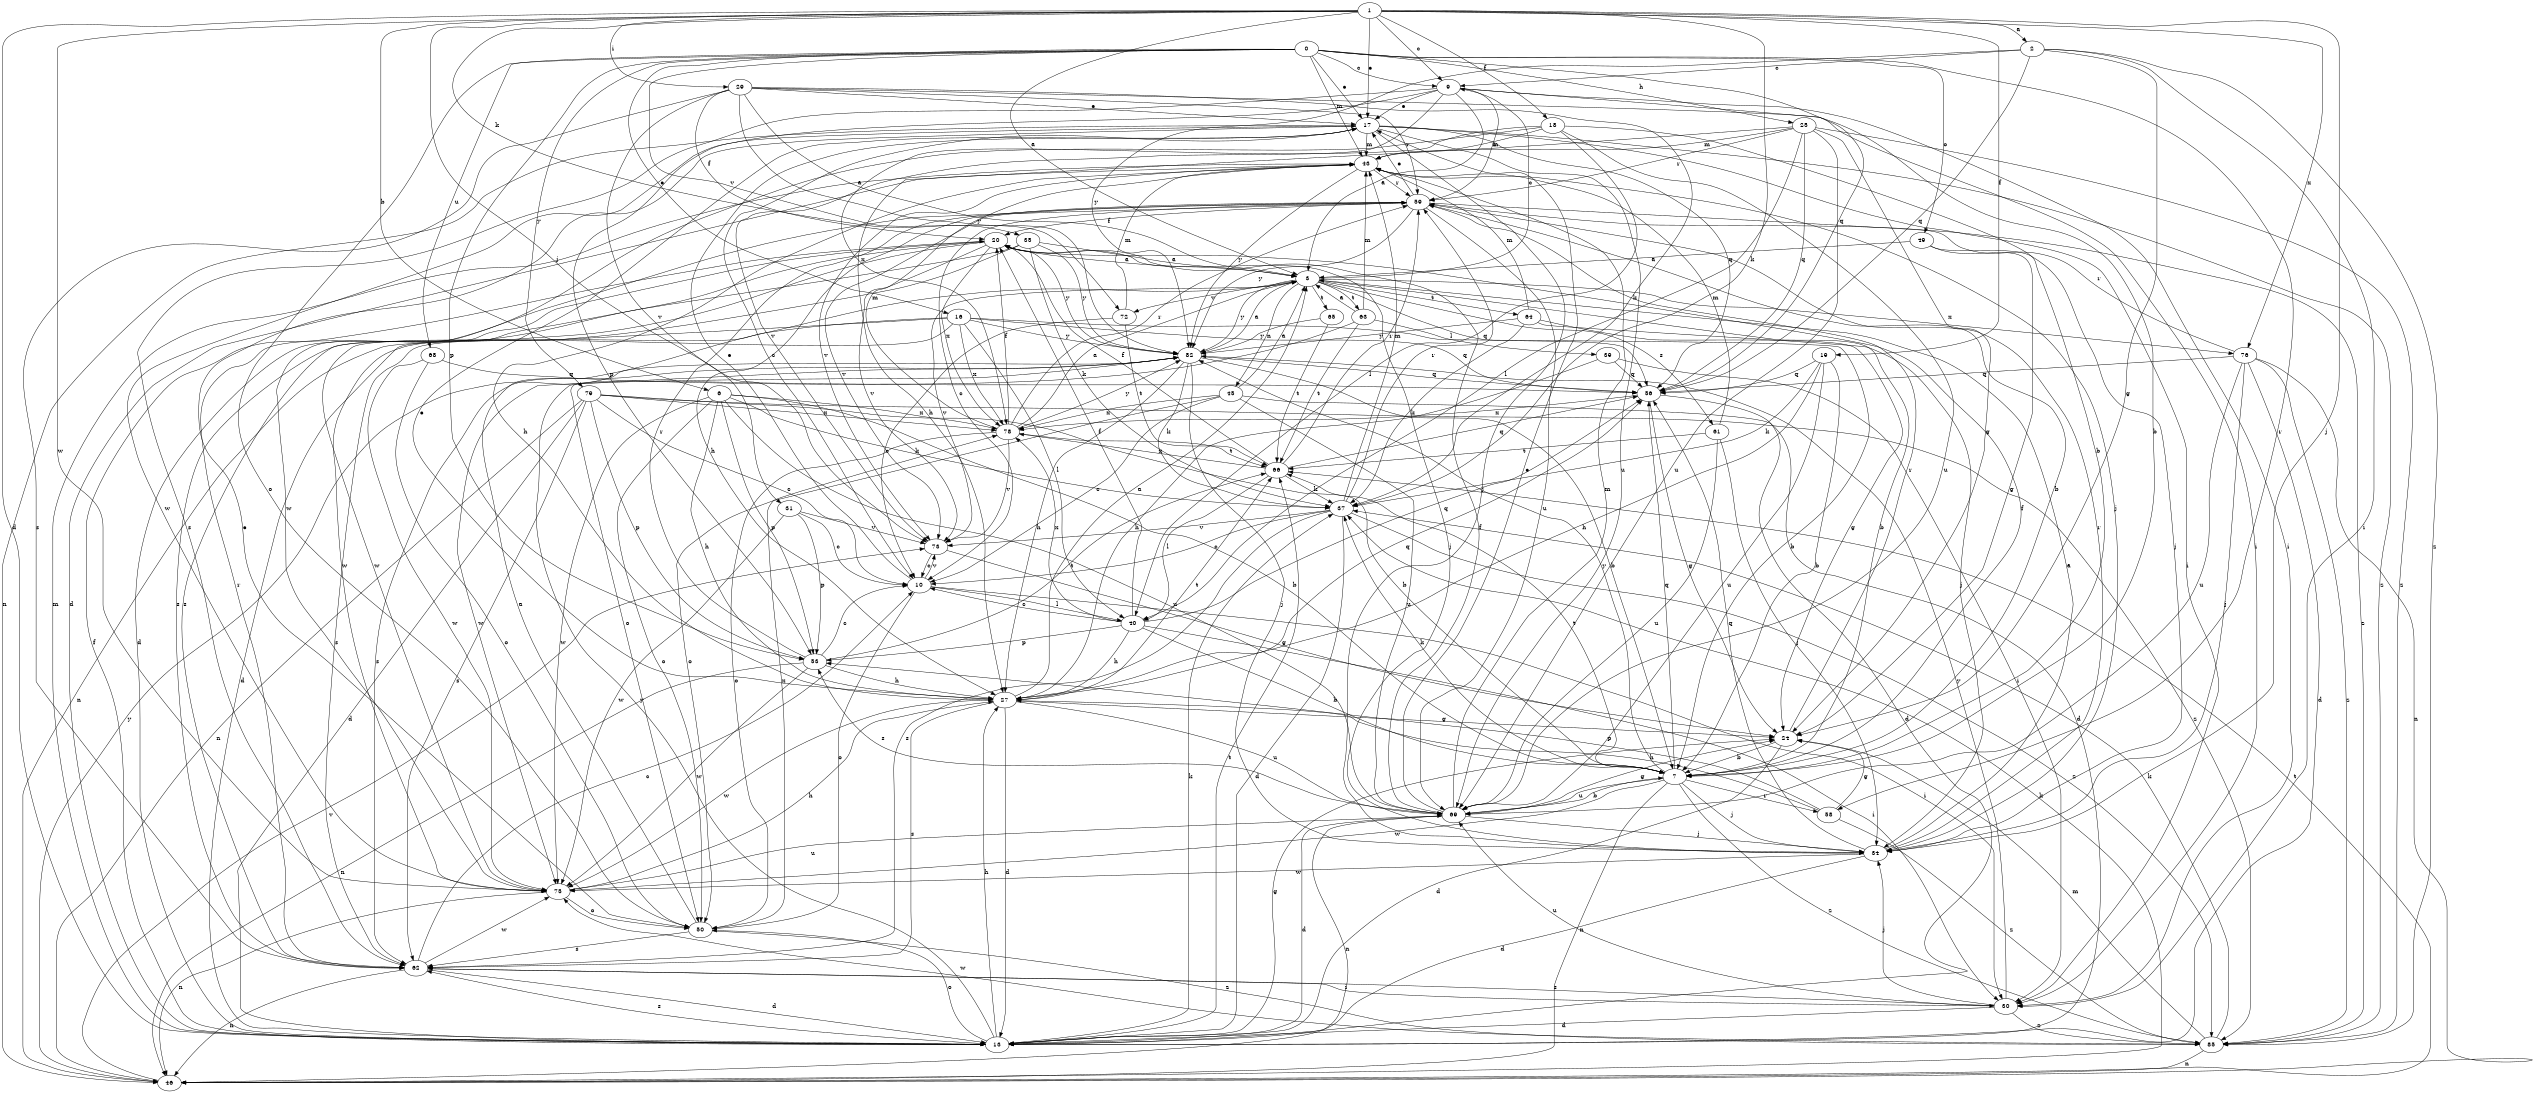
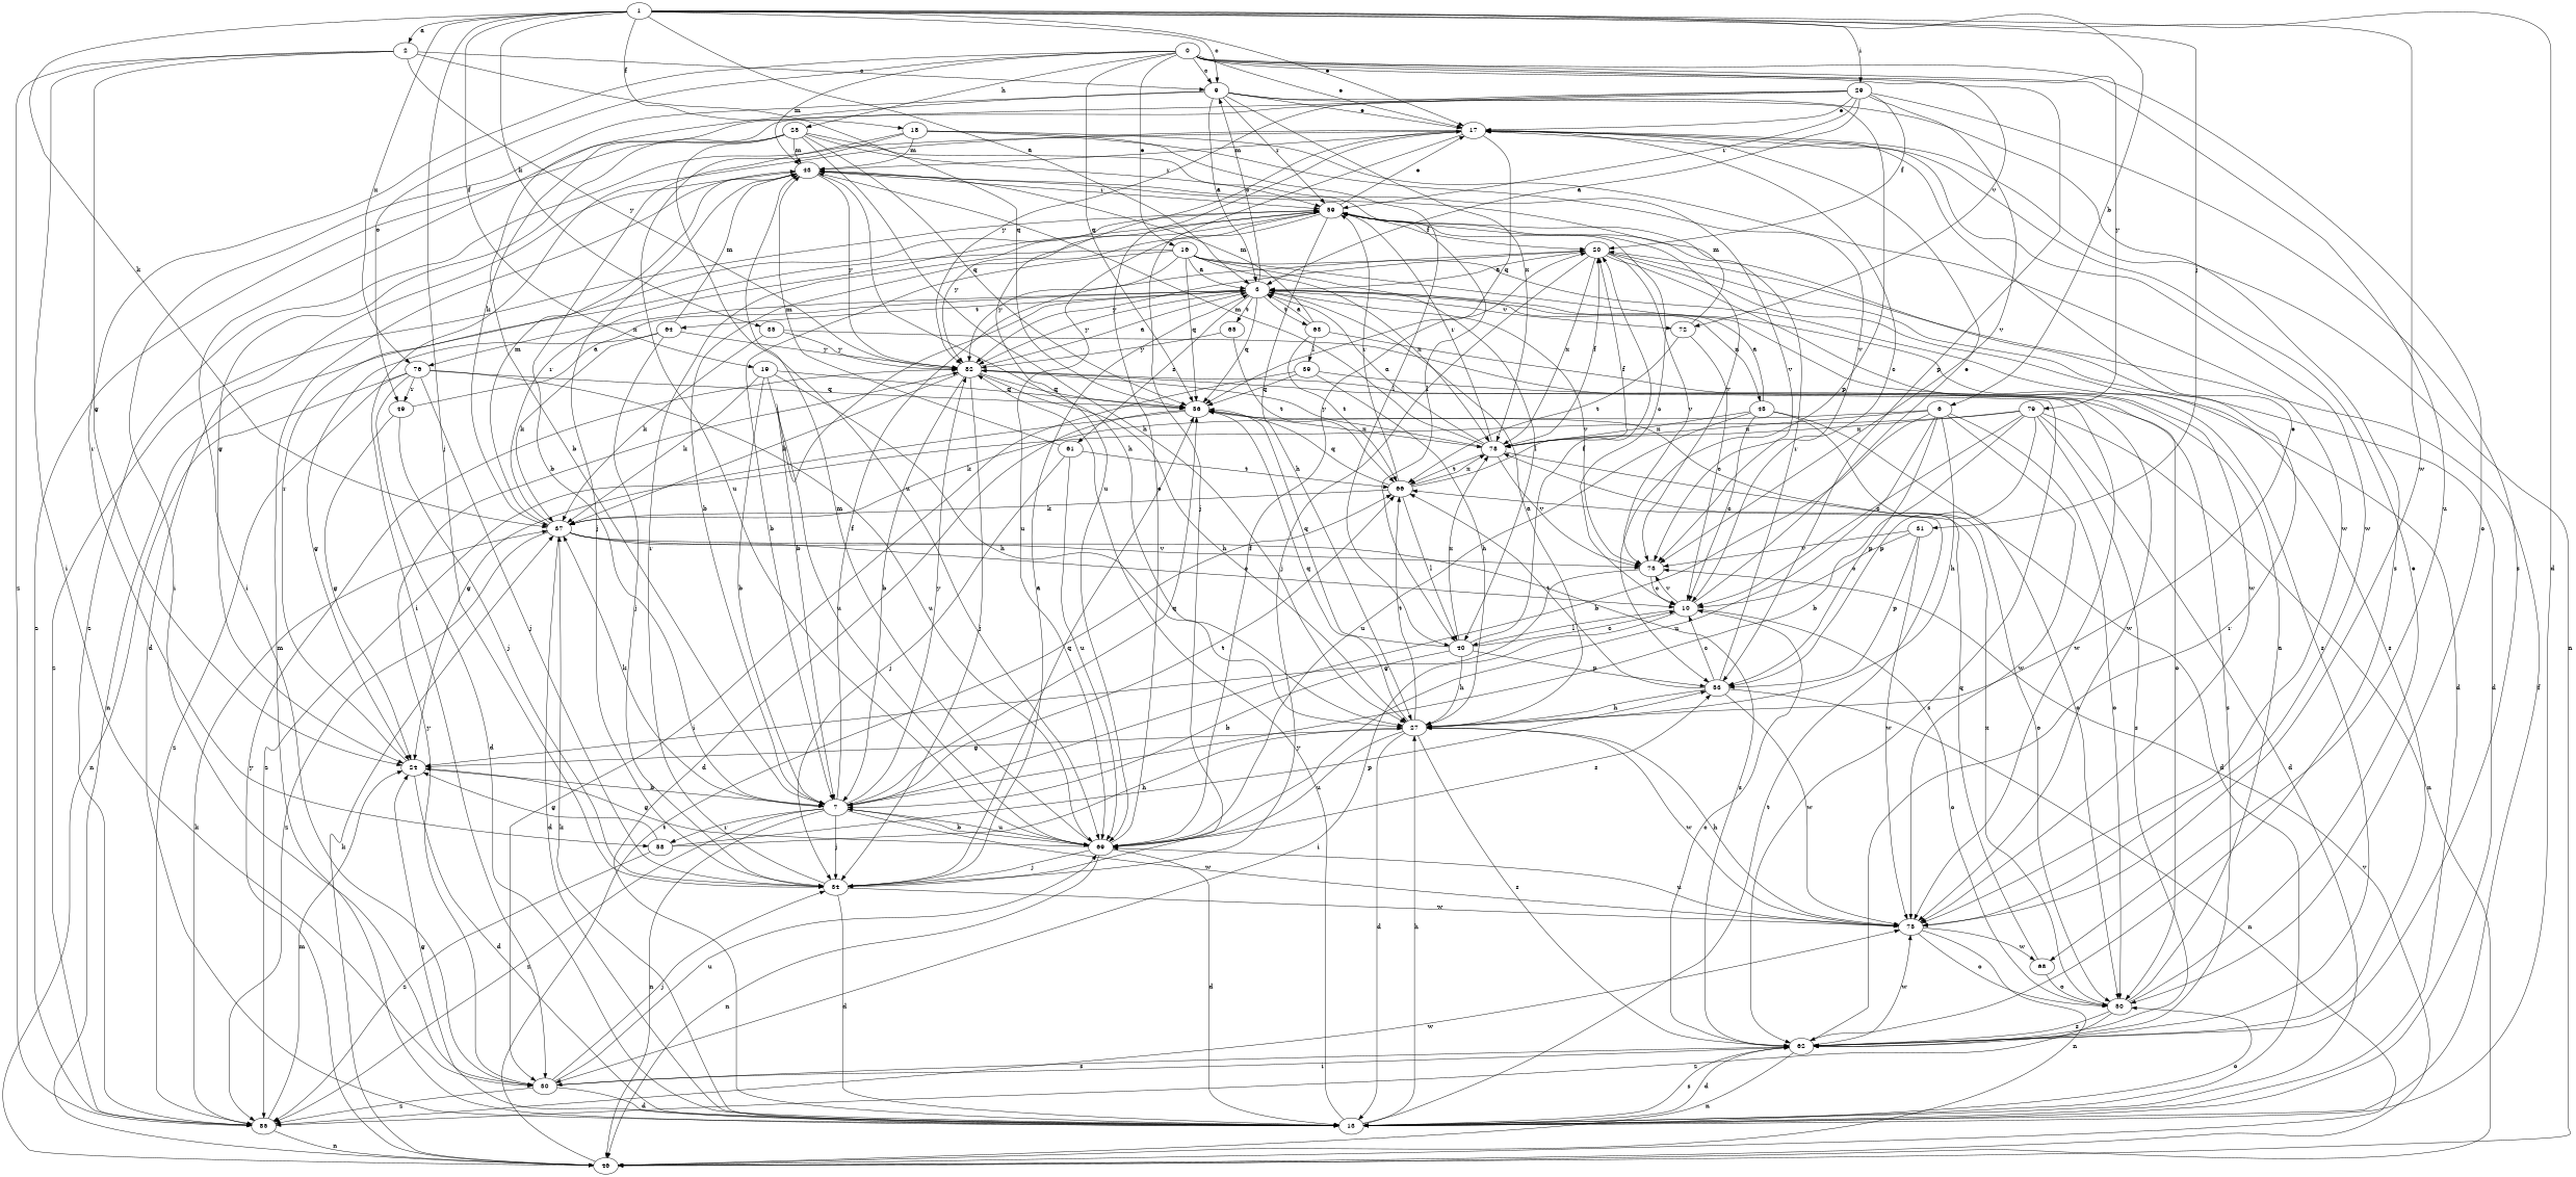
  strict digraph {
    0
    9
    16
    17
    25
    43
    49
    50
    53
    56
    58
    68
    72
    79
    3
    30
    7
    78
    59
    62
    13
    82
    46
    40
    34
    75
    85
    69
    10
    24
    27
    73
    66
    1
    2
    6
    18
    19
    29
    31
    35
    37
    76
    45
    61
    63
    64
    65
    20
    39
    0 -> 9 [label=c]
    0 -> 16 [label=e]
    0 -> 17 [label=e]
    0 -> 25 [label=h]
    0 -> 43 [label=m]
    0 -> 49 [label=o]
    0 -> 50 [label=o]
    0 -> 53 [label=p]
    0 -> 56 [label=q]
    0 -> 58 [label=r]
    0 -> 68 [label=u]
    0 -> 72 [label=v]
    0 -> 79 [label=y]
    9 -> 17 [label=e]
    9 -> 53 [label=p]
    9 -> 3 [label=a]
    9 -> 30 [label=i]
    9 -> 7 [label=b]
    9 -> 78 [label=x]
    9 -> 59 [label=r]
    9 -> 62 [label=s]
    16 -> 56 [label=q]
-   35 -> 3 [label=a]
+   16 -> 3 [label=a]
    16 -> 7 [label=b]
    16 -> 78 [label=x]
    16 -> 62 [label=s]
    16 -> 13 [label=d]
    16 -> 82 [label=y]
    16 -> 46 [label=n]
    16 -> 40 [label=l]
    17 -> 43 [label=m]
    17 -> 56 [label=q]
    17 -> 30 [label=i]
    17 -> 46 [label=n]
    17 -> 34 [label=j]
    17 -> 75 [label=w]
    17 -> 85 [label=z]
    17 -> 69 [label=u]
    17 -> 10 [label=c]
    25 -> 43 [label=m]
    25 -> 56 [label=q]
    25 -> 59 [label=r]
    25 -> 40 [label=l]
    25 -> 85 [label=z]
    25 -> 69 [label=u]
    25 -> 24 [label=g]
    25 -> 27 [label=h]
    43 -> 59 [label=r]
    43 -> 13 [label=d]
    43 -> 82 [label=y]
    43 -> 34 [label=j]
    43 -> 27 [label=h]
    43 -> 73 [label=v]
    49 -> 3 [label=a]
    49 -> 34 [label=j]
    49 -> 24 [label=g]
    50 -> 17 [label=e]
    50 -> 3 [label=a]
    50 -> 78 [label=x]
    50 -> 62 [label=s]
    50 -> 85 [label=z]
    53 -> 59 [label=r]
    53 -> 46 [label=n]
    53 -> 75 [label=w]
    53 -> 10 [label=c]
    53 -> 27 [label=h]
    53 -> 66 [label=t]
    56 -> 78 [label=x]
    56 -> 13 [label=d]
    56 -> 24 [label=g]
    58 -> 53 [label=p]
    58 -> 85 [label=z]
    58 -> 24 [label=g]
    58 -> 27 [label=h]
    68 -> 50 [label=o]
    68 -> 56 [label=q]
-   68 -> 75 [label=w]
+   75 -> 68 [label=w]
    72 -> 43 [label=m]
    72 -> 10 [label=c]
    72 -> 66 [label=t]
    79 -> 53 [label=p]
    79 -> 7 [label=b]
    79 -> 78 [label=x]
    79 -> 62 [label=s]
    79 -> 13 [label=d]
    79 -> 46 [label=n]
    79 -> 85 [label=z]
    79 -> 10 [label=c]
    3 -> 9 [label=c]
    3 -> 56 [label=q]
    3 -> 72 [label=v]
    3 -> 7 [label=b]
    3 -> 82 [label=y]
    3 -> 73 [label=v]
    3 -> 76 [label=x]
    3 -> 45 [label=n]
    3 -> 61 [label=s]
    3 -> 63 [label=t]
    3 -> 64 [label=t]
    3 -> 65 [label=t]
    30 -> 62 [label=s]
    30 -> 13 [label=d]
    30 -> 82 [label=y]
    30 -> 34 [label=j]
    30 -> 85 [label=z]
    30 -> 69 [label=u]
    7 -> 56 [label=q]
    7 -> 58 [label=r]
    7 -> 82 [label=y]
    7 -> 46 [label=n]
    7 -> 34 [label=j]
    7 -> 75 [label=w]
    7 -> 85 [label=z]
    7 -> 69 [label=u]
    7 -> 66 [label=t]
    7 -> 37 [label=k]
    7 -> 20 [label=f]
    78 -> 43 [label=m]
    78 -> 50 [label=o]
    78 -> 3 [label=a]
    78 -> 59 [label=r]
    78 -> 82 [label=y]
    78 -> 73 [label=v]
    78 -> 66 [label=t]
    78 -> 20 [label=f]
    59 -> 17 [label=e]
    59 -> 7 [label=b]
    59 -> 82 [label=y]
    59 -> 85 [label=z]
    59 -> 69 [label=u]
    59 -> 10 [label=c]
    59 -> 27 [label=h]
    59 -> 73 [label=v]
    59 -> 20 [label=f]
    62 -> 30 [label=i]
    62 -> 59 [label=r]
    62 -> 13 [label=d]
    62 -> 46 [label=n]
    62 -> 75 [label=w]
    62 -> 10 [label=c]
    13 -> 43 [label=m]
    13 -> 50 [label=o]
    13 -> 62 [label=s]
    13 -> 82 [label=y]
    13 -> 24 [label=g]
    13 -> 27 [label=h]
    13 -> 66 [label=t]
    13 -> 37 [label=k]
    13 -> 20 [label=f]
    82 -> 56 [label=q]
    82 -> 3 [label=a]
    82 -> 7 [label=b]
    82 -> 62 [label=s]
    82 -> 34 [label=j]
    82 -> 75 [label=w]
    82 -> 27 [label=h]
    82 -> 37 [label=k]
    46 -> 82 [label=y]
    46 -> 73 [label=v]
    46 -> 66 [label=t]
    46 -> 37 [label=k]
    40 -> 53 [label=p]
    40 -> 56 [label=q]
-   40 -> 30 [label=i]
    40 -> 7 [label=b]
    40 -> 78 [label=x]
    40 -> 10 [label=c]
    40 -> 27 [label=h]
    40 -> 20 [label=f]
    34 -> 56 [label=q]
    34 -> 3 [label=a]
    34 -> 59 [label=r]
    34 -> 13 [label=d]
    34 -> 75 [label=w]
    75 -> 50 [label=o]
    75 -> 46 [label=n]
    75 -> 69 [label=u]
    75 -> 27 [label=h]
    85 -> 46 [label=n]
    85 -> 75 [label=w]
    85 -> 24 [label=m]
    85 -> 37 [label=k]
    69 -> 17 [label=e]
    69 -> 43 [label=m]
    69 -> 53 [label=s]
    69 -> 7 [label=b]
    69 -> 13 [label=d]
    69 -> 46 [label=n]
    69 -> 34 [label=j]
    69 -> 24 [label=g]
    69 -> 20 [label=f]
    10 -> 17 [label=e]
    10 -> 50 [label=o]
    10 -> 30 [label=i]
    10 -> 40 [label=l]
    10 -> 73 [label=v]
    24 -> 7 [label=b]
    24 -> 59 [label=r]
    24 -> 13 [label=d]
    27 -> 17 [label=e]
    27 -> 56 [label=q]
    27 -> 3 [label=a]
    27 -> 62 [label=s]
    27 -> 13 [label=d]
    27 -> 75 [label=w]
    27 -> 69 [label=u]
    27 -> 24 [label=g]
    27 -> 66 [label=t]
    73 -> 10 [label=c]
    73 -> 24 [label=g]
    66 -> 56 [label=q]
    66 -> 78 [label=x]
    66 -> 59 [label=r]
    66 -> 40 [label=l]
    66 -> 37 [label=k]
    66 -> 20 [label=f]
    1 -> 9 [label=c]
    1 -> 17 [label=e]
    1 -> 3 [label=a]
    1 -> 13 [label=d]
    1 -> 34 [label=j]
    1 -> 75 [label=w]
    1 -> 2 [label=a]
    1 -> 6 [label=b]
    1 -> 18 [label=f]
    1 -> 19 [label=f]
    1 -> 29 [label=i]
    1 -> 31 [label=j]
    1 -> 35 [label=k]
    1 -> 37 [label=k]
    1 -> 76 [label=x]
    2 -> 9 [label=c]
    2 -> 56 [label=q]
    2 -> 30 [label=i]
    2 -> 82 [label=y]
    2 -> 85 [label=z]
    2 -> 24 [label=g]
    6 -> 50 [label=o]
    6 -> 53 [label=p]
    6 -> 7 [label=b]
    6 -> 78 [label=x]
    6 -> 75 [label=w]
    6 -> 69 [label=u]
    6 -> 27 [label=h]
    6 -> 37 [label=k]
    18 -> 43 [label=m]
    18 -> 7 [label=b]
    18 -> 40 [label=l]
    18 -> 75 [label=w]
    18 -> 69 [label=u]
    18 -> 73 [label=v]
    19 -> 56 [label=q]
    19 -> 7 [label=b]
    19 -> 69 [label=u]
    19 -> 27 [label=h]
    19 -> 37 [label=k]
    29 -> 17 [label=e]
    29 -> 3 [label=a]
    29 -> 30 [label=i]
    29 -> 59 [label=r]
    29 -> 62 [label=s]
    29 -> 82 [label=y]
    29 -> 73 [label=v]
    29 -> 37 [label=k]
    29 -> 20 [label=f]
    31 -> 53 [label=p]
    31 -> 75 [label=w]
    31 -> 10 [label=c]
    31 -> 73 [label=v]
    35 -> 82 [label=y]
    35 -> 75 [label=w]
    35 -> 37 [label=k]
    37 -> 43 [label=m]
    37 -> 59 [label=r]
    37 -> 62 [label=s]
    37 -> 13 [label=d]
    37 -> 85 [label=z]
    37 -> 10 [label=c]
    37 -> 73 [label=v]
    76 -> 56 [label=q]
-   76 -> 59 [label=r]
+   76 -> 49 [label=r]
    76 -> 13 [label=d]
    76 -> 46 [label=n]
    76 -> 34 [label=j]
    76 -> 85 [label=z]
    76 -> 69 [label=u]
    45 -> 50 [label=o]
    45 -> 3 [label=a]
    45 -> 78 [label=x]
    45 -> 13 [label=d]
    45 -> 69 [label=u]
    45 -> 10 [label=c]
    61 -> 43 [label=m]
    61 -> 34 [label=j]
    61 -> 69 [label=u]
    61 -> 66 [label=t]
    63 -> 43 [label=m]
    63 -> 50 [label=o]
    63 -> 3 [label=a]
    63 -> 66 [label=t]
    63 -> 39 [label=l]
    64 -> 43 [label=m]
    64 -> 82 [label=y]
    64 -> 34 [label=j]
    64 -> 24 [label=g]
    64 -> 37 [label=k]
    65 -> 82 [label=y]
    65 -> 66 [label=t]
    20 -> 3 [label=a]
    20 -> 78 [label=x]
    20 -> 62 [label=s]
    20 -> 13 [label=d]
    20 -> 82 [label=y]
    20 -> 34 [label=j]
    20 -> 75 [label=w]
    20 -> 73 [label=v]
    39 -> 56 [label=q]
    39 -> 30 [label=i]
-   35 -> 62 [label=s]
+   39 -> 62 [label=s]
    39 -> 27 [label=h]
  }
